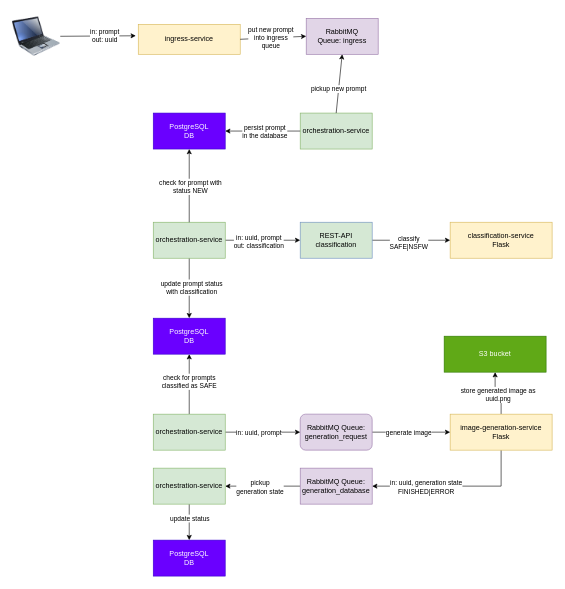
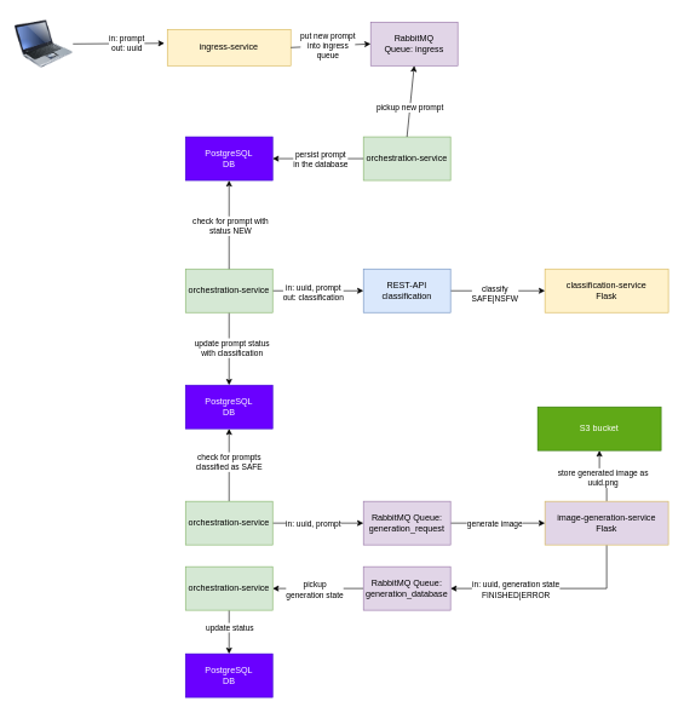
  <mxCell id="0" />
  <mxCell id="1" parent="0" />
  <mxCell id="2" value="" style="image;html=1;image=img/lib/clip_art/computers/Laptop_128x128.png" parent="1" vertex="1"><mxGeometry x="20" y="20" width="80" height="80" as="geometry" /></mxCell>
  <mxCell id="3" value="PostgreSQL&lt;br&gt;DB" style="rounded=0;whiteSpace=wrap;html=1;fillColor=#6a00ff;strokeColor=#3700CC;fontColor=#ffffff;" parent="1" vertex="1"><mxGeometry x="255" y="188" width="120" height="60" as="geometry" /></mxCell>
  <mxCell id="4" value="orchestration-service" style="rounded=0;whiteSpace=wrap;html=1;fillColor=#d5e8d4;strokeColor=#82b366;" parent="1" vertex="1"><mxGeometry x="500" y="188" width="120" height="60" as="geometry" /></mxCell>
  <mxCell id="5" value="RabbitMQ&lt;br&gt;Queue: ingress" style="rounded=0;whiteSpace=wrap;html=1;fillColor=#e1d5e7;strokeColor=#9673a6;" parent="1" vertex="1"><mxGeometry x="510" y="30" width="120" height="60" as="geometry" /></mxCell>
  <mxCell id="6" value="" style="endArrow=classic;html=1;rounded=0;exitX=1;exitY=0.5;exitDx=0;exitDy=0;entryX=-0.024;entryY=0.383;entryDx=0;entryDy=0;entryPerimeter=0;" parent="1" source="2" target="14" edge="1"><mxGeometry width="50" height="50" relative="1" as="geometry"><mxPoint x="230" y="300" as="sourcePoint" /><mxPoint x="430" y="280" as="targetPoint" /></mxGeometry></mxCell>
  <mxCell id="7" value="in: prompt&lt;br&gt;out: uuid" style="edgeLabel;html=1;align=center;verticalAlign=middle;resizable=0;points=[];" parent="6" vertex="1" connectable="0"><mxGeometry x="0.174" y="1" relative="1" as="geometry"><mxPoint as="offset" /></mxGeometry></mxCell>
  <mxCell id="8" value="classification-service&lt;br&gt;Flask" style="rounded=0;whiteSpace=wrap;html=1;fillColor=#fff2cc;strokeColor=#d6b656;" parent="1" vertex="1"><mxGeometry x="750" y="370" width="170" height="60" as="geometry" /></mxCell>
  <mxCell id="9" style="edgeStyle=orthogonalEdgeStyle;rounded=0;orthogonalLoop=1;jettySize=auto;html=1;exitX=0.5;exitY=0;exitDx=0;exitDy=0;entryX=0.5;entryY=1;entryDx=0;entryDy=0;" parent="1" source="13" target="40" edge="1"><mxGeometry relative="1" as="geometry" /></mxCell>
  <mxCell id="10" value="store generated image as&lt;br&gt;uuid.png" style="edgeLabel;html=1;align=center;verticalAlign=middle;resizable=0;points=[];" parent="9" vertex="1" connectable="0"><mxGeometry x="0.029" y="2" relative="1" as="geometry"><mxPoint as="offset" /></mxGeometry></mxCell>
  <mxCell id="11" style="edgeStyle=orthogonalEdgeStyle;rounded=0;orthogonalLoop=1;jettySize=auto;html=1;exitX=0.5;exitY=1;exitDx=0;exitDy=0;entryX=1;entryY=0.5;entryDx=0;entryDy=0;" parent="1" source="13" target="43" edge="1"><mxGeometry relative="1" as="geometry" /></mxCell>
  <mxCell id="12" value="in: uuid, generation state&lt;br&gt;FINISHED|ERROR" style="edgeLabel;html=1;align=center;verticalAlign=middle;resizable=0;points=[];" parent="11" vertex="1" connectable="0"><mxGeometry x="0.353" y="1" relative="1" as="geometry"><mxPoint as="offset" /></mxGeometry></mxCell>
- <mxCell id="13" value="image-generation-service&lt;br&gt;Flask" style="rounded=0;whiteSpace=wrap;html=1;fillColor=#fff2cc;strokeColor=#d6b656;" parent="1" vertex="1"><mxGeometry x="750" y="690" width="170" height="60" as="geometry" /></mxCell>
+ <mxCell id="13" value="image-generation-service&lt;br&gt;Flask" style="rounded=0;whiteSpace=wrap;html=1;fillColor=#e1d5e7;strokeColor=#d6b656;" parent="1" vertex="1"><mxGeometry x="750" y="690" width="170" height="60" as="geometry" /></mxCell>
  <mxCell id="14" value="ingress-service" style="rounded=0;whiteSpace=wrap;html=1;fillColor=#fff2cc;strokeColor=#d6b656;" parent="1" vertex="1"><mxGeometry x="230" y="40" width="170" height="50" as="geometry" /></mxCell>
  <mxCell id="15" value="" style="endArrow=classic;html=1;rounded=0;exitX=1;exitY=0.5;exitDx=0;exitDy=0;entryX=0;entryY=0.5;entryDx=0;entryDy=0;" parent="1" source="14" target="5" edge="1"><mxGeometry width="50" height="50" relative="1" as="geometry"><mxPoint x="380" y="330" as="sourcePoint" /><mxPoint x="430" y="280" as="targetPoint" /></mxGeometry></mxCell>
  <mxCell id="16" value="put new prompt&lt;br&gt;into ingress&lt;br&gt;queue" style="edgeLabel;html=1;align=center;verticalAlign=middle;resizable=0;points=[];" parent="15" vertex="1" connectable="0"><mxGeometry x="-0.08" relative="1" as="geometry"><mxPoint as="offset" /></mxGeometry></mxCell>
  <mxCell id="17" value="" style="endArrow=classic;html=1;rounded=0;exitX=0.5;exitY=0;exitDx=0;exitDy=0;entryX=0.5;entryY=1;entryDx=0;entryDy=0;" parent="1" source="4" target="5" edge="1"><mxGeometry width="50" height="50" relative="1" as="geometry"><mxPoint x="380" y="330" as="sourcePoint" /><mxPoint x="430" y="280" as="targetPoint" /></mxGeometry></mxCell>
  <mxCell id="18" value="pickup new prompt" style="edgeLabel;html=1;align=center;verticalAlign=middle;resizable=0;points=[];" parent="17" vertex="1" connectable="0"><mxGeometry x="-0.171" y="1" relative="1" as="geometry"><mxPoint as="offset" /></mxGeometry></mxCell>
  <mxCell id="19" value="" style="endArrow=classic;html=1;rounded=0;exitX=0;exitY=0.5;exitDx=0;exitDy=0;entryX=1;entryY=0.5;entryDx=0;entryDy=0;" parent="1" source="4" target="3" edge="1"><mxGeometry width="50" height="50" relative="1" as="geometry"><mxPoint x="380" y="278" as="sourcePoint" /><mxPoint x="430" y="228" as="targetPoint" /></mxGeometry></mxCell>
  <mxCell id="20" value="persist prompt&lt;br&gt;in the database" style="edgeLabel;html=1;align=center;verticalAlign=middle;resizable=0;points=[];" parent="19" vertex="1" connectable="0"><mxGeometry x="0.232" y="-3" relative="1" as="geometry"><mxPoint x="17" y="3" as="offset" /></mxGeometry></mxCell>
  <mxCell id="21" style="edgeStyle=orthogonalEdgeStyle;rounded=0;orthogonalLoop=1;jettySize=auto;html=1;exitX=1;exitY=0.5;exitDx=0;exitDy=0;entryX=0;entryY=0.5;entryDx=0;entryDy=0;" parent="1" source="25" target="30" edge="1"><mxGeometry relative="1" as="geometry" /></mxCell>
  <mxCell id="22" value="in: uuid, prompt&lt;br&gt;out: classification" style="edgeLabel;html=1;align=center;verticalAlign=middle;resizable=0;points=[];" parent="21" vertex="1" connectable="0"><mxGeometry x="-0.296" y="-2" relative="1" as="geometry"><mxPoint x="11" as="offset" /></mxGeometry></mxCell>
  <mxCell id="23" style="edgeStyle=orthogonalEdgeStyle;rounded=0;orthogonalLoop=1;jettySize=auto;html=1;exitX=0.5;exitY=1;exitDx=0;exitDy=0;entryX=0.5;entryY=0;entryDx=0;entryDy=0;" parent="1" source="25" target="39" edge="1"><mxGeometry relative="1" as="geometry" /></mxCell>
  <mxCell id="24" value="update prompt status&lt;br&gt;with classification" style="edgeLabel;html=1;align=center;verticalAlign=middle;resizable=0;points=[];" parent="23" vertex="1" connectable="0"><mxGeometry x="-0.04" y="3" relative="1" as="geometry"><mxPoint as="offset" /></mxGeometry></mxCell>
  <mxCell id="25" value="orchestration-service" style="rounded=0;whiteSpace=wrap;html=1;fillColor=#d5e8d4;strokeColor=#82b366;" parent="1" vertex="1"><mxGeometry x="255" y="370" width="120" height="60" as="geometry" /></mxCell>
  <mxCell id="26" value="" style="endArrow=classic;html=1;rounded=0;entryX=0.5;entryY=1;entryDx=0;entryDy=0;exitX=0.5;exitY=0;exitDx=0;exitDy=0;" parent="1" source="25" target="3" edge="1"><mxGeometry width="50" height="50" relative="1" as="geometry"><mxPoint x="315" y="360" as="sourcePoint" /><mxPoint x="430" y="280" as="targetPoint" /></mxGeometry></mxCell>
  <mxCell id="27" value="check for prompt with&lt;br&gt;status NEW" style="edgeLabel;html=1;align=center;verticalAlign=middle;resizable=0;points=[];" parent="26" vertex="1" connectable="0"><mxGeometry x="-0.024" y="-1" relative="1" as="geometry"><mxPoint as="offset" /></mxGeometry></mxCell>
  <mxCell id="28" style="edgeStyle=orthogonalEdgeStyle;rounded=0;orthogonalLoop=1;jettySize=auto;html=1;exitX=1;exitY=0.5;exitDx=0;exitDy=0;entryX=0;entryY=0.5;entryDx=0;entryDy=0;" parent="1" source="30" target="8" edge="1"><mxGeometry relative="1" as="geometry" /></mxCell>
  <mxCell id="29" value="classify&lt;br&gt;SAFE|NSFW" style="edgeLabel;html=1;align=center;verticalAlign=middle;resizable=0;points=[];" parent="28" vertex="1" connectable="0"><mxGeometry x="-0.385" y="-3" relative="1" as="geometry"><mxPoint x="20" as="offset" /></mxGeometry></mxCell>
- <mxCell id="30" value="REST-API&lt;br&gt;classification" style="rounded=0;whiteSpace=wrap;html=1;fillColor=#d5e8d4;strokeColor=#6c8ebf;" parent="1" vertex="1"><mxGeometry x="500" y="370" width="120" height="60" as="geometry" /></mxCell>
+ <mxCell id="30" value="REST-API&lt;br&gt;classification" style="rounded=0;whiteSpace=wrap;html=1;fillColor=#dae8fc;strokeColor=#6c8ebf;" parent="1" vertex="1"><mxGeometry x="500" y="370" width="120" height="60" as="geometry" /></mxCell>
  <mxCell id="31" style="edgeStyle=orthogonalEdgeStyle;rounded=0;orthogonalLoop=1;jettySize=auto;html=1;exitX=1;exitY=0.5;exitDx=0;exitDy=0;entryX=0;entryY=0.5;entryDx=0;entryDy=0;" parent="1" source="33" target="13" edge="1"><mxGeometry relative="1" as="geometry" /></mxCell>
  <mxCell id="32" value="generate image" style="edgeLabel;html=1;align=center;verticalAlign=middle;resizable=0;points=[];" parent="31" vertex="1" connectable="0"><mxGeometry x="-0.215" y="-1" relative="1" as="geometry"><mxPoint x="9" y="-1" as="offset" /></mxGeometry></mxCell>
- <mxCell id="33" value="RabbitMQ Queue: generation_request" style="whiteSpace=wrap;html=1;fillColor=#e1d5e7;strokeColor=#9673a6;rounded=1;" parent="1" vertex="1"><mxGeometry x="500" y="690" width="120" height="60" as="geometry" /></mxCell>
+ <mxCell id="33" value="RabbitMQ Queue: generation_request" style="rounded=0;whiteSpace=wrap;html=1;fillColor=#e1d5e7;strokeColor=#9673a6;" parent="1" vertex="1"><mxGeometry x="500" y="690" width="120" height="60" as="geometry" /></mxCell>
  <mxCell id="34" style="edgeStyle=orthogonalEdgeStyle;rounded=0;orthogonalLoop=1;jettySize=auto;html=1;exitX=1;exitY=0.5;exitDx=0;exitDy=0;entryX=0;entryY=0.5;entryDx=0;entryDy=0;" parent="1" source="38" target="33" edge="1"><mxGeometry relative="1" as="geometry" /></mxCell>
  <mxCell id="35" value="in: uuid, prompt" style="edgeLabel;html=1;align=center;verticalAlign=middle;resizable=0;points=[];" parent="34" vertex="1" connectable="0"><mxGeometry x="-0.232" y="-3" relative="1" as="geometry"><mxPoint x="7" y="-3" as="offset" /></mxGeometry></mxCell>
  <mxCell id="36" style="edgeStyle=orthogonalEdgeStyle;rounded=0;orthogonalLoop=1;jettySize=auto;html=1;exitX=0.5;exitY=0;exitDx=0;exitDy=0;entryX=0.5;entryY=1;entryDx=0;entryDy=0;" parent="1" source="38" target="39" edge="1"><mxGeometry relative="1" as="geometry" /></mxCell>
  <mxCell id="37" value="check for prompts&lt;br&gt;classified as SAFE" style="edgeLabel;html=1;align=center;verticalAlign=middle;resizable=0;points=[];" parent="36" vertex="1" connectable="0"><mxGeometry x="0.1" y="1" relative="1" as="geometry"><mxPoint as="offset" /></mxGeometry></mxCell>
  <mxCell id="38" value="orchestration-service" style="rounded=0;whiteSpace=wrap;html=1;fillColor=#d5e8d4;strokeColor=#82b366;" parent="1" vertex="1"><mxGeometry x="255" y="690" width="120" height="60" as="geometry" /></mxCell>
  <mxCell id="39" value="PostgreSQL&lt;br&gt;DB" style="rounded=0;whiteSpace=wrap;html=1;fillColor=#6a00ff;strokeColor=#3700CC;fontColor=#ffffff;" parent="1" vertex="1"><mxGeometry x="255" y="530" width="120" height="60" as="geometry" /></mxCell>
  <mxCell id="40" value="S3 bucket" style="rounded=0;whiteSpace=wrap;html=1;fillColor=#60a917;strokeColor=#2D7600;fontColor=#ffffff;" parent="1" vertex="1"><mxGeometry x="740" y="560" width="170" height="60" as="geometry" /></mxCell>
  <mxCell id="41" style="edgeStyle=orthogonalEdgeStyle;rounded=0;orthogonalLoop=1;jettySize=auto;html=1;exitX=0;exitY=0.5;exitDx=0;exitDy=0;entryX=1;entryY=0.5;entryDx=0;entryDy=0;" parent="1" source="43" target="46" edge="1"><mxGeometry relative="1" as="geometry" /></mxCell>
  <mxCell id="42" value="pickup&lt;br&gt;generation state" style="edgeLabel;html=1;align=center;verticalAlign=middle;resizable=0;points=[];" parent="41" vertex="1" connectable="0"><mxGeometry x="0.088" y="1" relative="1" as="geometry"><mxPoint as="offset" /></mxGeometry></mxCell>
  <mxCell id="43" value="RabbitMQ Queue:&lt;br&gt;generation_database" style="rounded=0;whiteSpace=wrap;html=1;fillColor=#e1d5e7;strokeColor=#9673a6;" parent="1" vertex="1"><mxGeometry x="500" y="780" width="120" height="60" as="geometry" /></mxCell>
  <mxCell id="44" style="edgeStyle=orthogonalEdgeStyle;rounded=0;orthogonalLoop=1;jettySize=auto;html=1;exitX=0.5;exitY=1;exitDx=0;exitDy=0;entryX=0.5;entryY=0;entryDx=0;entryDy=0;" parent="1" source="46" target="47" edge="1"><mxGeometry relative="1" as="geometry" /></mxCell>
  <mxCell id="45" value="update status" style="edgeLabel;html=1;align=center;verticalAlign=middle;resizable=0;points=[];" parent="44" vertex="1" connectable="0"><mxGeometry x="-0.233" relative="1" as="geometry"><mxPoint as="offset" /></mxGeometry></mxCell>
  <mxCell id="46" value="orchestration-service" style="rounded=0;whiteSpace=wrap;html=1;fillColor=#d5e8d4;strokeColor=#82b366;" parent="1" vertex="1"><mxGeometry x="255" y="780" width="120" height="60" as="geometry" /></mxCell>
  <mxCell id="47" value="PostgreSQL&lt;br&gt;DB" style="rounded=0;whiteSpace=wrap;html=1;fillColor=#6a00ff;strokeColor=#3700CC;fontColor=#ffffff;" parent="1" vertex="1"><mxGeometry x="255" y="900" width="120" height="60" as="geometry" /></mxCell>
